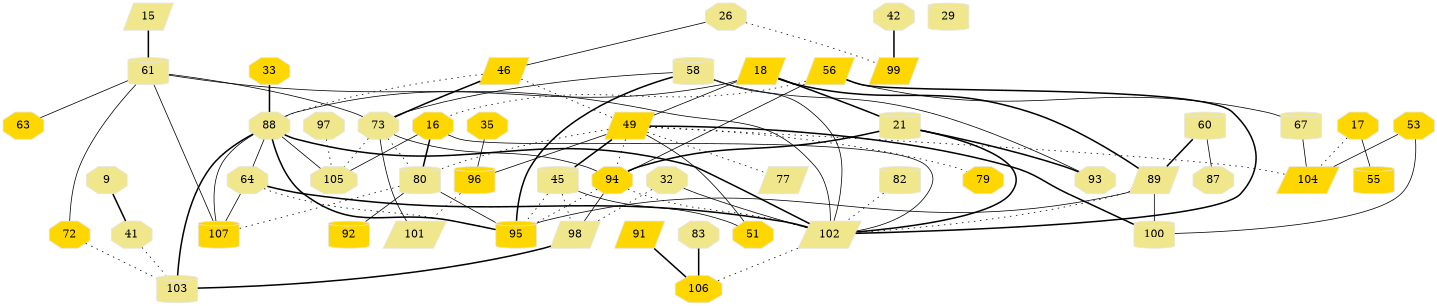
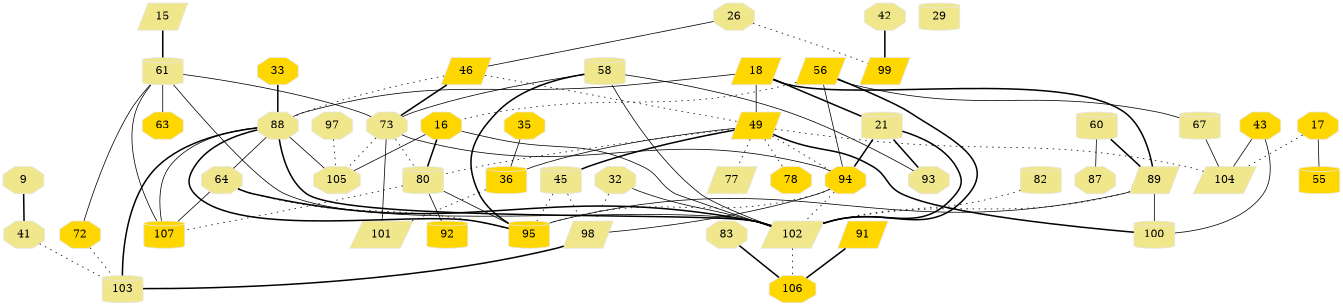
  graph {
    node [color=gray90 fillcolor=khaki shape=octagon style=filled]
    edge [style=solid]
    9
    41
    103 [shape=cylinder]
    61 [shape=cylinder super="+34+38+39"]
    102 [shape=parallelogram super="+12+86+66"]
    73 [super="+44+2"]
    63 [fillcolor=gold]
    72 [fillcolor=gold]
    107 [fillcolor=gold shape=cylinder super="+90"]
    15 [shape=parallelogram]
    17 [fillcolor=gold]
    55 [fillcolor=gold shape=cylinder]
-   104 [fillcolor=gold shape=parallelogram]
+   104 [shape=parallelogram]
    18 [fillcolor=gold shape=parallelogram super="+4"]
    21 [shape=cylinder]
    49 [fillcolor=gold shape=parallelogram super="+11+24+30+48"]
    88 [super="+25+65+84"]
    89 [shape=parallelogram super="+36+57"]
    93
    94 [fillcolor=gold super="+22+68"]
    45 [shape=cylinder]
    98 [shape=parallelogram super="+75"]
-   51 [fillcolor=gold]
    95 [fillcolor=gold shape=cylinder super="+79+1+85"]
-   96 [fillcolor=gold shape=cylinder]
+   96 [fillcolor=gold shape=cylinder label=36]
    77 [shape=parallelogram]
-   78 [fillcolor=gold label=79]
+   78 [fillcolor=gold]
    80 [shape=cylinder super="+3+74"]
    100 [shape=cylinder super="+8+54+71"]
    64
    105 [super="+62"]
    106 [fillcolor=gold super="+19+23+70"]
    46 [fillcolor=gold shape=parallelogram super="+6"]
    26
    99 [fillcolor=gold shape=parallelogram]
    29 [shape=cylinder]
    32
    33 [fillcolor=gold]
    35 [fillcolor=gold]
    101 [shape=parallelogram super="+5+69"]
    42
    92 [fillcolor=gold shape=cylinder]
-   53 [fillcolor=gold]
+   53 [fillcolor=gold label=43]
    67 [shape=cylinder super="+50"]
    56 [fillcolor=gold shape=parallelogram]
    n46 [fillcolor=gold label=16]
    58 [shape=cylinder]
    60 [shape=cylinder]
    87
    82 [shape=cylinder]
    83
    91 [fillcolor=gold shape=parallelogram]
    97
    9 -- 41 [style=bold]
    41 -- 103 [style=dotted]
    61 -- 102
    61 -- 73
    61 -- 63
    61 -- 72
    61 -- 107
    102 -- 106 [style=dotted]
    73 -- 94
    73 -- 80 [style=dotted]
    73 -- 105 [style=dotted]
    73 -- 101 [weight=2]
    72 -- 103 [style=dotted]
    15 -- 61 [style=bold]
    17 -- 55
    17 -- 104 [style=dotted]
    18 -- 21 [style=bold weight=2]
    18 -- 49
    18 -- 88 [weight=2]
    18 -- 89 [style=bold]
    21 -- 102 [style=bold]
    21 -- 93 [style=bold]
    21 -- 94 [style=bold weight=2]
    49 -- 104 [style=dotted]
    49 -- 94 [style=dotted weight=2]
    49 -- 45 [style=bold]
-   49 -- 51
    49 -- 96
    49 -- 77 [style=dotted]
    49 -- 78 [style=dotted]
    49 -- 80 [style=dotted]
    49 -- 100 [style=bold]
    88 -- 103 [style=bold]
    88 -- 102 [style=bold weight=3]
    88 -- 107 [weight=2]
    88 -- 95 [style=bold]
    88 -- 64 [weight=2]
    88 -- 105
    89 -- 102 [style=dotted weight=3]
    89 -- 95 [weight=2]
    89 -- 100
    94 -- 102 [style=dotted weight=2]
    94 -- 98
    94 -- 95 [style=dotted weight=2]
    45 -- 98 [style=dotted]
-   45 -- 51
    45 -- 95 [style=dotted]
    98 -- 103 [style=bold weight=2]
    96 -- 101 [style=dotted]
    80 -- 107 [style=dotted]
    80 -- 95
    80 -- 92
    64 -- 102 [style=bold]
    64 -- 107
    64 -- 95 [style=dotted]
    46 -- 73 [style=bold]
    46 -- 49 [style=dotted]
    46 -- 88 [style=dotted]
    26 -- 46
    26 -- 99 [style=dotted]
    32 -- 102
    32 -- 98 [style=dotted]
    33 -- 88 [style=bold]
    35 -- 96
    42 -- 99 [style=bold]
    53 -- 104
    53 -- 100
    67 -- 104
    56 -- 102 [style=bold]
    56 -- 94
    56 -- 67
    56 -- n46 [style=dotted]
    n46 -- 102
    n46 -- 80 [style=bold]
    n46 -- 105 [weight=2]
    58 -- 102
    58 -- 73
    58 -- 93
    58 -- 95 [style=bold]
    60 -- 89 [style=bold]
    60 -- 87
    82 -- 102 [style=dotted]
    83 -- 106 [style=bold]
    91 -- 106 [style=bold]
    97 -- 105 [style=dotted]
  }
